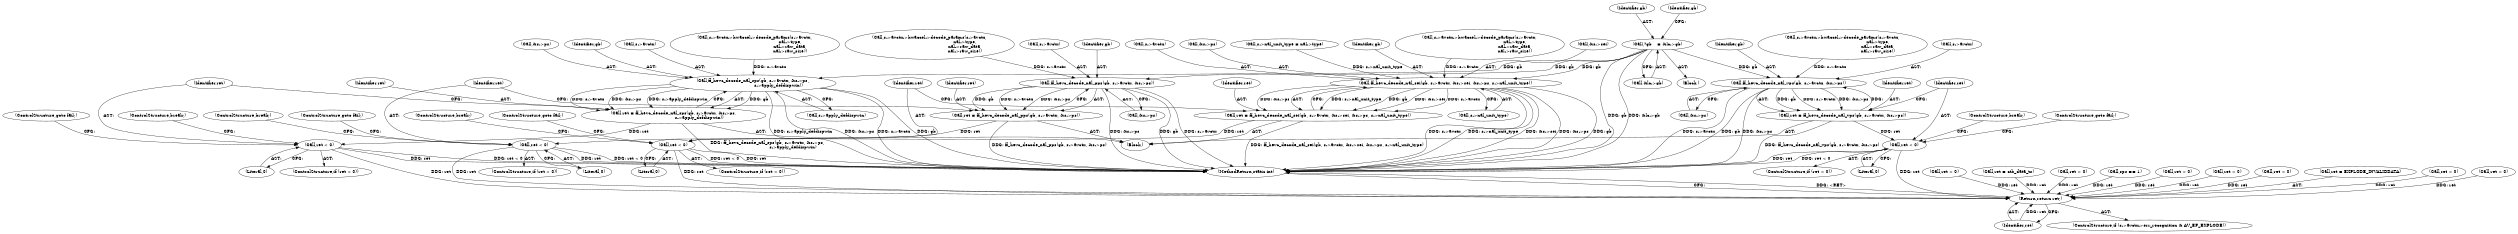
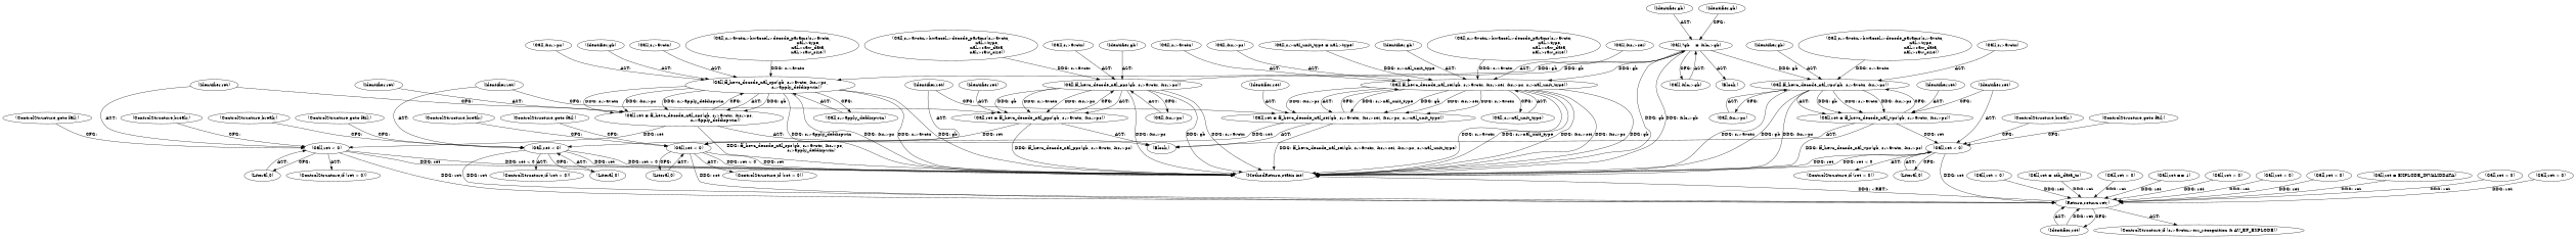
  digraph {
    n1 [label="(Call,*gb    = &lc->gb)"]
    n2 [label="(Call,ff_hevc_decode_nal_vps(gb, s->avctx, &s->ps))"]
    n3 [label="(Call,ff_hevc_decode_nal_sps(gb, s->avctx, &s->ps,\n                                     s->apply_defdispwin))"]
    n4 [label="(Call,ff_hevc_decode_nal_pps(gb, s->avctx, &s->ps))"]
    n5 [label="(Call,ff_hevc_decode_nal_sei(gb, s->avctx, &s->sei, &s->ps, s->nal_unit_type))"]
    n6 [label="(MethodReturn,static int)"]
    n7 [label="(Block,)"]
    n8 [label="(Call,&lc->gb)"]
    n9 [label="(Call,ret = ff_hevc_decode_nal_vps(gb, s->avctx, &s->ps))"]
    n10 [label="(Call,&s->ps)"]
    n11 [label="(Call,ret = ff_hevc_decode_nal_sps(gb, s->avctx, &s->ps,\n                                     s->apply_defdispwin))"]
    n12 [label="(Call,s->apply_defdispwin)"]
    n13 [label="(Call,ret = ff_hevc_decode_nal_pps(gb, s->avctx, &s->ps))"]
    n14 [label="(Call,&s->ps)"]
    n15 [label="(Call,ret = ff_hevc_decode_nal_sei(gb, s->avctx, &s->sei, &s->ps, s->nal_unit_type))"]
    n16 [label="(Call,s->nal_unit_type)"]
    n17 [label="(Return,return ret;)"]
    n18 [label="(Call,ret < 0)"]
    n19 [label="(Block,)"]
    n20 [label="(ControlStructure,if (ret < 0))"]
    n21 [label="(Literal,0)"]
    n22 [label="(Identifier,ret)"]
    n23 [label="(ControlStructure,if (s->avctx->err_recognition & AV_EF_EXPLODE))"]
    n24 [label="(Call,ret < 0)"]
    n25 [label="(ControlStructure,if (ret < 0))"]
    n26 [label="(Literal,0)"]
    n27 [label="(Call,ret < 0)"]
    n28 [label="(Literal,0)"]
    n29 [label="(ControlStructure,if (ret < 0))"]
    n30 [label="(Call,ret < 0)"]
    n31 [label="(ControlStructure,if (ret < 0))"]
    n32 [label="(Literal,0)"]
    n33 [label="(Call,ret < 0)"]
    n34 [label="(ControlStructure,goto fail;)"]
    n35 [label="(Identifier,ret)"]
    n36 [label="(Identifier,gb)"]
    n37 [label="(Identifier,ret)"]
    n38 [label="(Call,ret = ctb_data_ts)"]
    n39 [label="(Identifier,ret)"]
    n40 [label="(Call,s->avctx)"]
    n41 [label="(Call,s->avctx)"]
    n42 [label="(Call,s->avctx)"]
    n43 [label="(Identifier,ret)"]
    n44 [label="(Call,&s->ps)"]
    n45 [label="(Call,ret < 0)"]
    n46 [label="(Identifier,ret)"]
    n47 [label="(Identifier,gb)"]
-   n48 [label="(Call,sps == 1)"]
+   n48 [label="(Call,ret == 1)"]
    n49 [label="(Call,s->nal_unit_type = nal->type)"]
    n50 [label="(ControlStructure,break;)"]
    n51 [label="(Call,ret < 0)"]
    n52 [label="(Call,s->avctx->hwaccel->decode_params(s->avctx,\n                                                   nal->type,\n                                                   nal->raw_data,\n                                                   nal->raw_size))"]
    n53 [label="(Identifier,gb)"]
    n54 [label="(Call,s->avctx->hwaccel->decode_params(s->avctx,\n                                                   nal->type,\n                                                   nal->raw_data,\n                                                   nal->raw_size))"]
    n55 [label="(Call,ret < 0)"]
    n56 [label="(Call,s->avctx->hwaccel->decode_params(s->avctx,\n                                                   nal->type,\n                                                   nal->raw_data,\n                                                   nal->raw_size))"]
    n57 [label="(Call,ret < 0)"]
    n58 [label="(Call,ret = EXPLODE_INVALIDDATA)"]
    n59 [label="(ControlStructure,break;)"]
    n60 [label="(Call,ret < 0)"]
    n61 [label="(Call,s->avctx)"]
    n62 [label="(Identifier,ret)"]
    n63 [label="(Identifier,gb)"]
    n64 [label="(Call,s->avctx->hwaccel->decode_params(s->avctx,\n                                                   nal->type,\n                                                   nal->raw_data,\n                                                   nal->raw_size))"]
    n65 [label="(ControlStructure,goto fail;)"]
    n66 [label="(Call,&s->ps)"]
    n67 [label="(ControlStructure,break;)"]
    n68 [label="(Call,ret < 0)"]
    n69 [label="(Identifier,ret)"]
    n70 [label="(ControlStructure,goto fail;)"]
    n71 [label="(Identifier,gb)"]
    n72 [label="(Identifier,ret)"]
    n73 [label="(ControlStructure,goto fail;)"]
    n74 [label="(Identifier,gb)"]
    n75 [label="(ControlStructure,break;)"]
    n76 [label="(Call,&s->sei)"]
    n1 -> n2 [label="DDG: gb"]
    n1 -> n3 [label="DDG: gb"]
-   n1 -> n4 [label="DDG: gb"]
+   n4 -> n1 [label="DDG: gb"]
    n1 -> n5 [label="DDG: gb"]
    n1 -> n6 [label="DDG: gb"]
    n1 -> n6 [label="DDG: &lc->gb"]
    n1 -> n7 [label="AST: "]
    n1 -> n8 [label="CFG: "]
    n2 -> n6 [label="DDG: &s->ps"]
    n2 -> n6 [label="DDG: s->avctx"]
    n2 -> n6 [label="DDG: gb"]
    n2 -> n9 [label="AST: "]
    n2 -> n9 [label="DDG: gb"]
    n2 -> n9 [label="DDG: s->avctx"]
    n2 -> n9 [label="DDG: &s->ps"]
    n2 -> n10 [label="CFG: "]
    n3 -> n6 [label="DDG: s->avctx"]
    n3 -> n6 [label="DDG: gb"]
    n3 -> n6 [label="DDG: &s->ps"]
    n3 -> n6 [label="DDG: s->apply_defdispwin"]
    n3 -> n11 [label="AST: "]
    n3 -> n11 [label="DDG: gb"]
    n3 -> n11 [label="DDG: s->avctx"]
    n3 -> n11 [label="DDG: &s->ps"]
    n3 -> n11 [label="DDG: s->apply_defdispwin"]
    n3 -> n12 [label="CFG: "]
    n4 -> n6 [label="DDG: gb"]
    n4 -> n6 [label="DDG: s->avctx"]
    n4 -> n6 [label="DDG: &s->ps"]
    n4 -> n13 [label="AST: "]
    n4 -> n13 [label="DDG: gb"]
    n4 -> n13 [label="DDG: s->avctx"]
    n4 -> n13 [label="DDG: &s->ps"]
    n4 -> n14 [label="CFG: "]
    n5 -> n6 [label="DDG: s->avctx"]
    n5 -> n6 [label="DDG: s->nal_unit_type"]
    n5 -> n6 [label="DDG: &s->sei"]
    n5 -> n6 [label="DDG: &s->ps"]
    n5 -> n6 [label="DDG: gb"]
    n5 -> n15 [label="AST: "]
    n5 -> n15 [label="DDG: s->nal_unit_type"]
    n5 -> n15 [label="DDG: gb"]
    n5 -> n15 [label="DDG: &s->sei"]
    n5 -> n15 [label="DDG: s->avctx"]
    n5 -> n15 [label="DDG: &s->ps"]
    n5 -> n16 [label="CFG: "]
-   n6 -> n17 [label="CFG: "]
    n8 -> n1 [label="AST: "]
-   n9 -> n2 [label="DDG: "]
+   n9 -> n2 [label="CFG: "]
    n9 -> n6 [label="DDG: ff_hevc_decode_nal_vps(gb, s->avctx, &s->ps)"]
    n9 -> n18 [label="DDG: ret"]
    n9 -> n19 [label="AST: "]
    n10 -> n2 [label="AST: "]
    n11 -> n3 [label="CFG: "]
    n11 -> n6 [label="DDG: ff_hevc_decode_nal_sps(gb, s->avctx, &s->ps,\n                                     s->apply_defdispwin)"]
    n11 -> n19 [label="AST: "]
    n11 -> n24 [label="DDG: ret"]
    n12 -> n3 [label="AST: "]
    n13 -> n4 [label="CFG: "]
    n13 -> n6 [label="DDG: ff_hevc_decode_nal_pps(gb, s->avctx, &s->ps)"]
    n13 -> n19 [label="AST: "]
    n13 -> n27 [label="DDG: ret"]
    n14 -> n4 [label="AST: "]
    n15 -> n5 [label="CFG: "]
    n15 -> n6 [label="DDG: ff_hevc_decode_nal_sei(gb, s->avctx, &s->sei, &s->ps, s->nal_unit_type)"]
    n15 -> n19 [label="AST: "]
    n15 -> n30 [label="DDG: ret"]
    n16 -> n5 [label="AST: "]
    n17 -> n6 [label="DDG: <RET>"]
    n17 -> n22 [label="CFG: "]
    n17 -> n23 [label="AST: "]
    n18 -> n6 [label="DDG: ret"]
    n18 -> n6 [label="DDG: ret < 0"]
    n18 -> n17 [label="DDG: ret"]
    n18 -> n20 [label="AST: "]
    n18 -> n21 [label="CFG: "]
    n21 -> n18 [label="AST: "]
    n22 -> n17 [label="AST: "]
    n22 -> n17 [label="DDG: ret"]
    n24 -> n6 [label="DDG: ret < 0"]
    n24 -> n6 [label="DDG: ret"]
    n24 -> n17 [label="DDG: ret"]
    n24 -> n25 [label="AST: "]
    n24 -> n26 [label="CFG: "]
    n26 -> n24 [label="AST: "]
    n27 -> n6 [label="DDG: ret < 0"]
    n27 -> n6 [label="DDG: ret"]
    n27 -> n17 [label="DDG: ret"]
    n27 -> n28 [label="CFG: "]
    n27 -> n29 [label="AST: "]
    n28 -> n27 [label="AST: "]
    n30 -> n6 [label="DDG: ret < 0"]
    n30 -> n6 [label="DDG: ret"]
    n30 -> n17 [label="DDG: ret"]
    n30 -> n31 [label="AST: "]
    n30 -> n32 [label="CFG: "]
    n32 -> n30 [label="AST: "]
    n33 -> n17 [label="DDG: ret"]
    n34 -> n24 [label="CFG: "]
    n35 -> n15 [label="CFG: "]
    n35 -> n30 [label="AST: "]
    n36 -> n1 [label="AST: "]
    n37 -> n9 [label="AST: "]
    n38 -> n17 [label="DDG: ret"]
    n39 -> n11 [label="CFG: "]
    n39 -> n24 [label="AST: "]
    n40 -> n5 [label="AST: "]
    n41 -> n3 [label="AST: "]
    n42 -> n2 [label="AST: "]
    n43 -> n13 [label="AST: "]
    n44 -> n5 [label="AST: "]
    n45 -> n17 [label="DDG: ret"]
    n46 -> n15 [label="AST: "]
    n47 -> n2 [label="AST: "]
    n48 -> n17 [label="DDG: ret"]
    n49 -> n5 [label="DDG: s->nal_unit_type"]
    n50 -> n24 [label="CFG: "]
    n51 -> n17 [label="DDG: ret"]
    n52 -> n4 [label="DDG: s->avctx"]
    n53 -> n5 [label="AST: "]
    n54 -> n5 [label="DDG: s->avctx"]
    n55 -> n17 [label="DDG: ret"]
    n56 -> n2 [label="DDG: s->avctx"]
    n57 -> n17 [label="DDG: ret"]
-   n58 -> n17 [label="AST: "]
+   n58 -> n17 [label="DDG: ret"]
    n59 -> n30 [label="CFG: "]
    n60 -> n17 [label="DDG: ret"]
    n61 -> n4 [label="AST: "]
    n62 -> n9 [label="CFG: "]
    n62 -> n18 [label="AST: "]
    n63 -> n4 [label="AST: "]
    n64 -> n3 [label="DDG: s->avctx"]
    n65 -> n30 [label="CFG: "]
    n66 -> n3 [label="AST: "]
    n67 -> n18 [label="CFG: "]
    n68 -> n17 [label="DDG: ret"]
    n69 -> n11 [label="AST: "]
    n70 -> n27 [label="CFG: "]
    n71 -> n3 [label="AST: "]
    n72 -> n13 [label="CFG: "]
    n72 -> n27 [label="AST: "]
    n73 -> n18 [label="CFG: "]
    n74 -> n1 [label="CFG: "]
    n75 -> n27 [label="CFG: "]
    n76 -> n5 [label="AST: "]
  }
